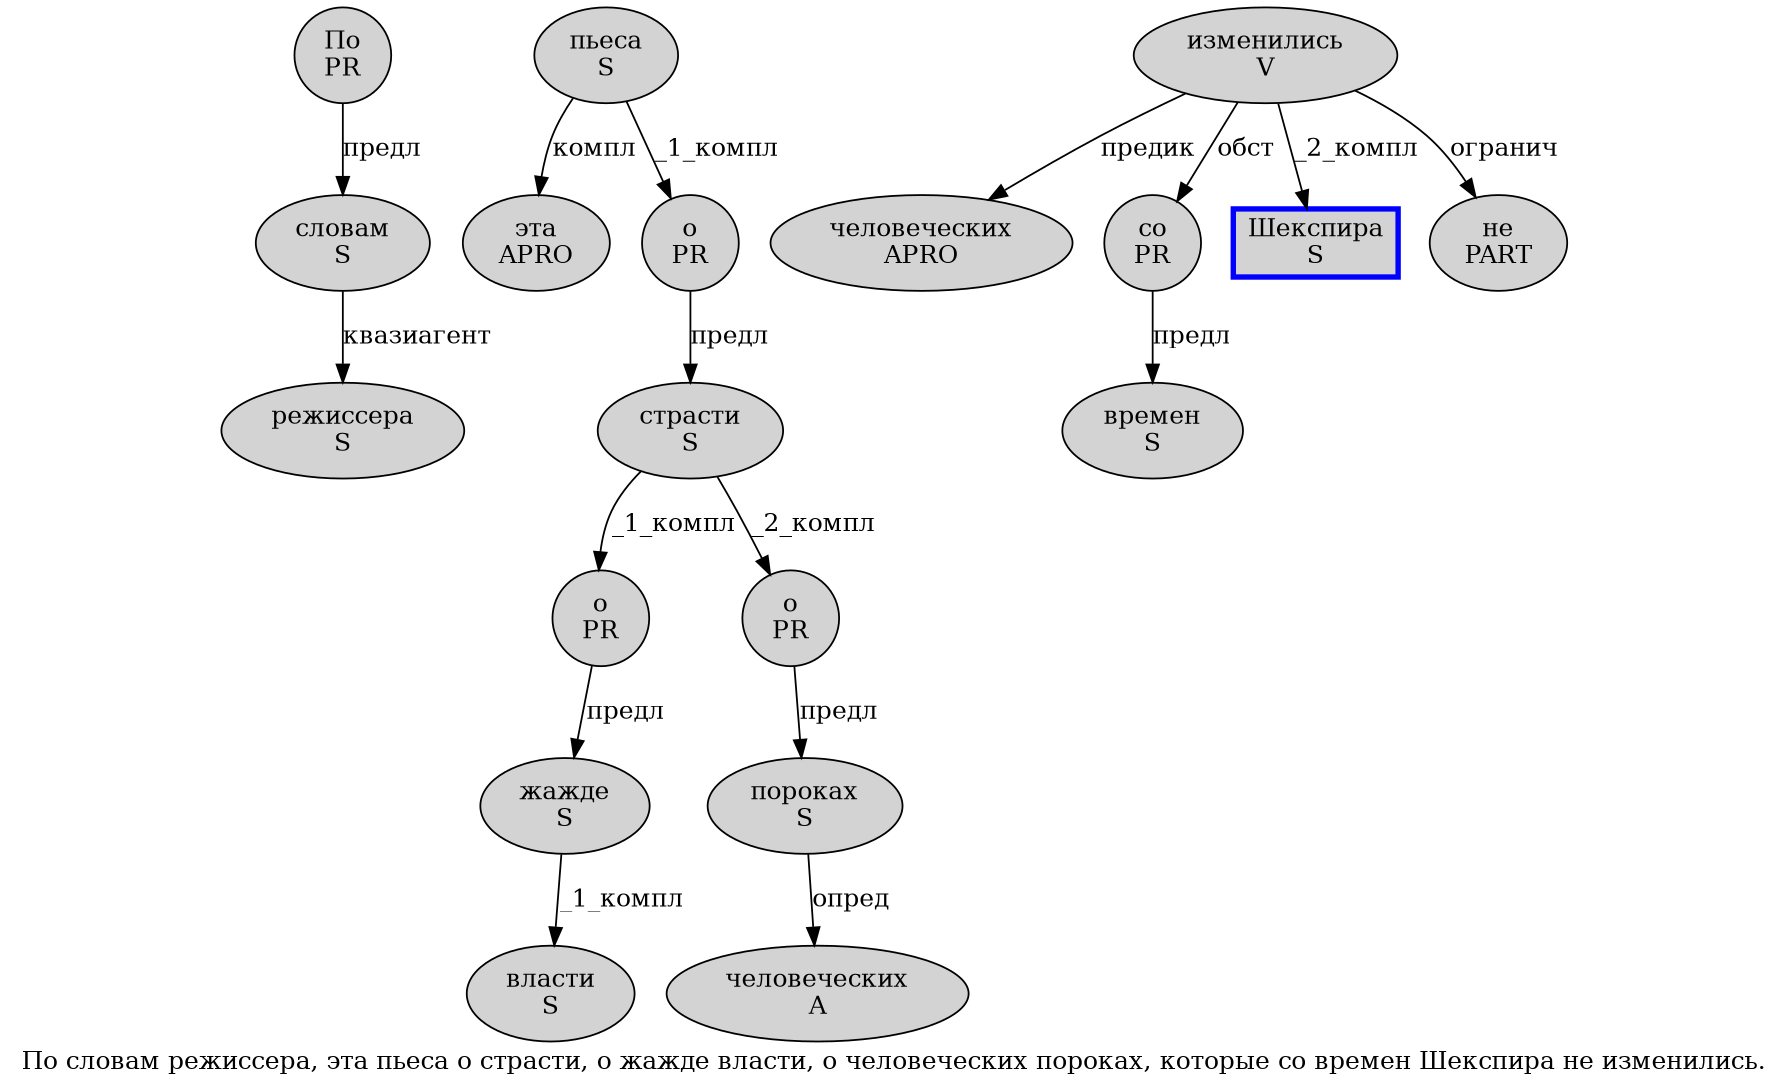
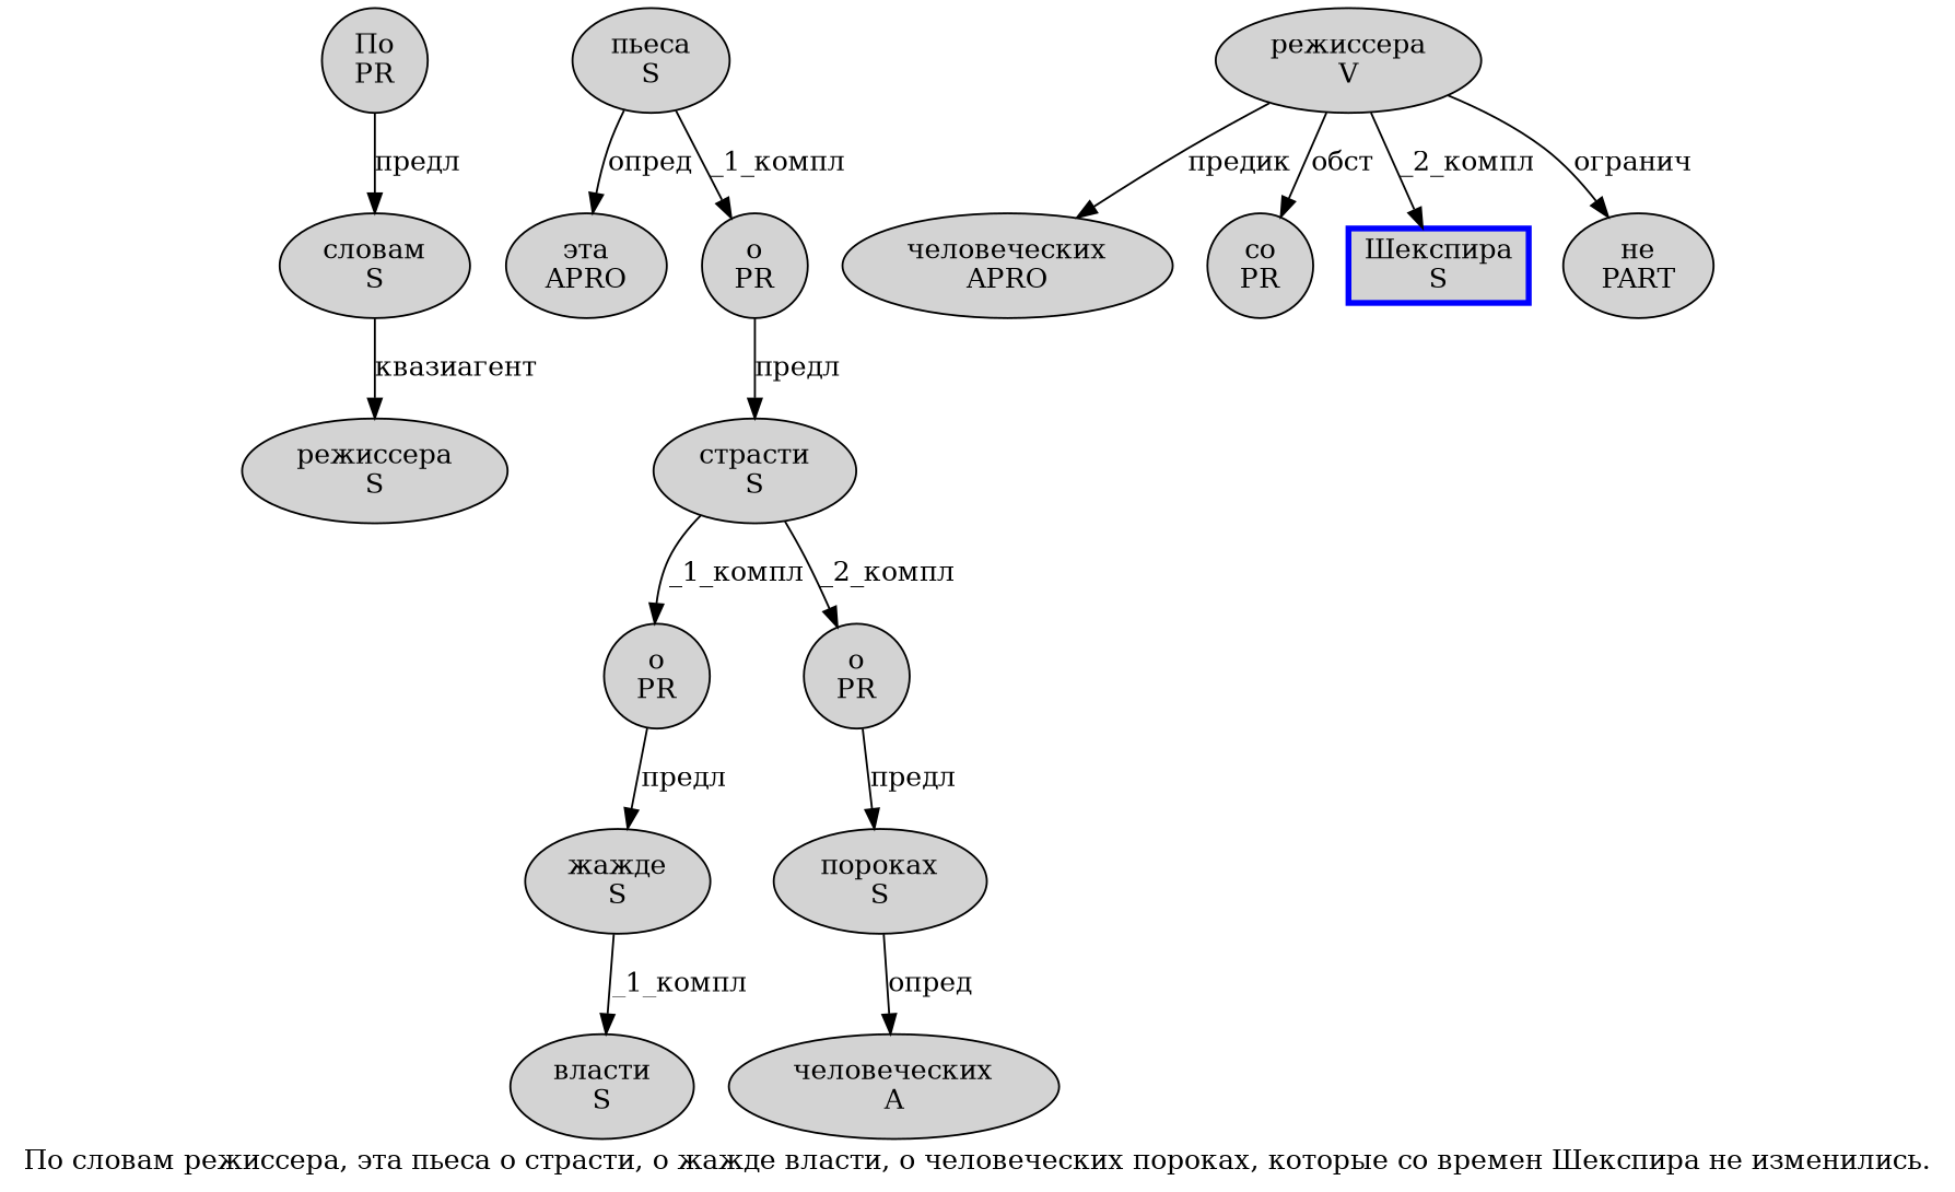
  digraph {
    label="По словам режиссера, эта пьеса о страсти, о жажде власти, о человеческих пороках, которые со времен Шекспира не изменились."
    node [fillcolor=lightgray penwidth=1 shape=ellipse style=filled]
    n1 [label="По\nPR"]
    n2 [label="словам\nS"]
    n3 [label="режиссера\nS"]
    n4 [label="эта\nAPRO"]
    n5 [label="пьеса\nS"]
    n6 [label="о\nPR"]
    n7 [label="страсти\nS"]
-   n8 [label="изменились\nV"]
+   n8 [label="режиссера\nV"]
    n9 [label="человеческих\nAPRO"]
    n10 [label="со\nPR"]
    n11 [color=blue label="Шекспира\nS" penwidth=3 shape=box]
    n12 [label="не\nPART"]
    n13 [label="о\nPR"]
    n14 [label="о\nPR"]
    n15 [label="жажде\nS"]
    n16 [label="пороках\nS"]
    n17 [label="власти\nS"]
    n18 [label="человеческих\nA"]
-   n19 [label="времен\nS"]
    n1 -> n2 [label="предл"]
    n2 -> n3 [label="квазиагент"]
-   n5 -> n4 [label="компл"]
+   n5 -> n4 [label="опред"]
    n5 -> n6 [label="_1_компл"]
    n6 -> n7 [label="предл"]
    n7 -> n13 [label="_1_компл"]
    n7 -> n14 [label="_2_компл"]
    n8 -> n9 [label="предик"]
    n8 -> n10 [label="обст"]
    n8 -> n11 [label="_2_компл"]
    n8 -> n12 [label="огранич"]
-   n10 -> n19 [label="предл"]
    n13 -> n15 [label="предл"]
    n14 -> n16 [label="предл"]
    n15 -> n17 [label="_1_компл"]
    n16 -> n18 [label="опред"]
  }
